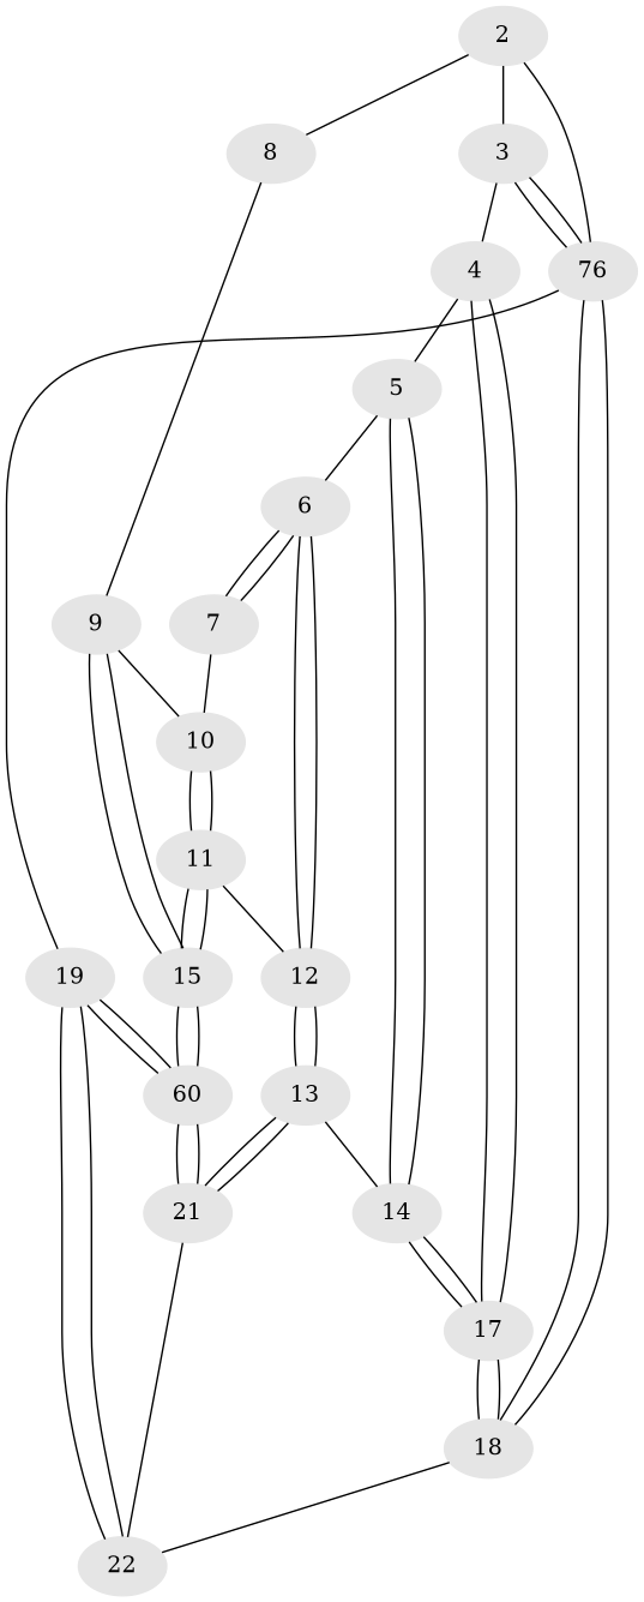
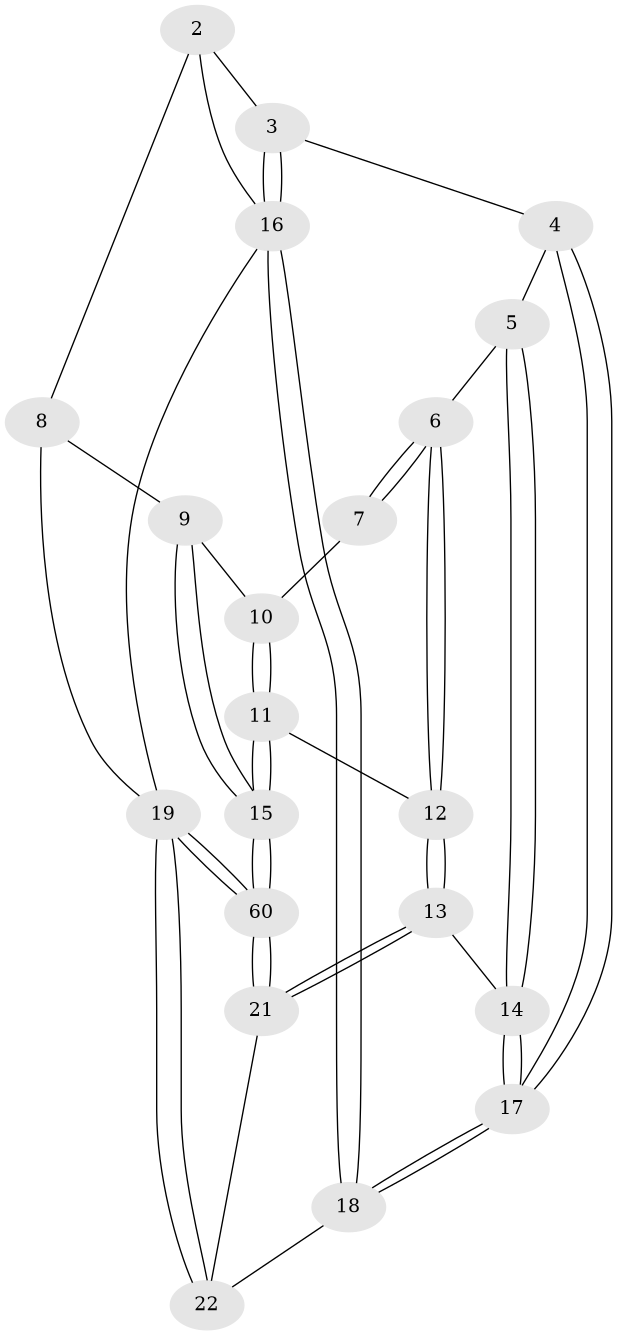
  graph {
    node [color=gray90 style=filled]
    2
    8
    3
-   16 [label=76]
+   16
    9
    19
    4
    18
    5
    17
    6
    14
    7
    12
    10
    13
    11
    15
    n19 [label=60]
    22
    21
    2 -- 8
    2 -- 3
    2 -- 16
    8 -- 9
+   8 -- 19
    3 -- 16
    3 -- 16
    3 -- 4
    16 -- 19
    16 -- 18
    16 -- 18
    9 -- 10
    9 -- 15
    9 -- 15
    19 -- n19
    19 -- n19
    19 -- 22
    19 -- 22
    4 -- 5
    4 -- 17
    4 -- 17
    18 -- 22
    5 -- 6
    5 -- 14
    5 -- 14
    17 -- 18
    17 -- 18
    6 -- 7
    6 -- 7
    6 -- 12
    6 -- 12
    14 -- 17
    14 -- 17
    7 -- 10
    12 -- 13
    12 -- 13
    10 -- 11
    10 -- 11
    13 -- 14
    13 -- 21
    13 -- 21
    11 -- 12
    11 -- 15
    11 -- 15
    15 -- n19
    15 -- n19
    n19 -- 21
    n19 -- 21
    21 -- 22
  }
